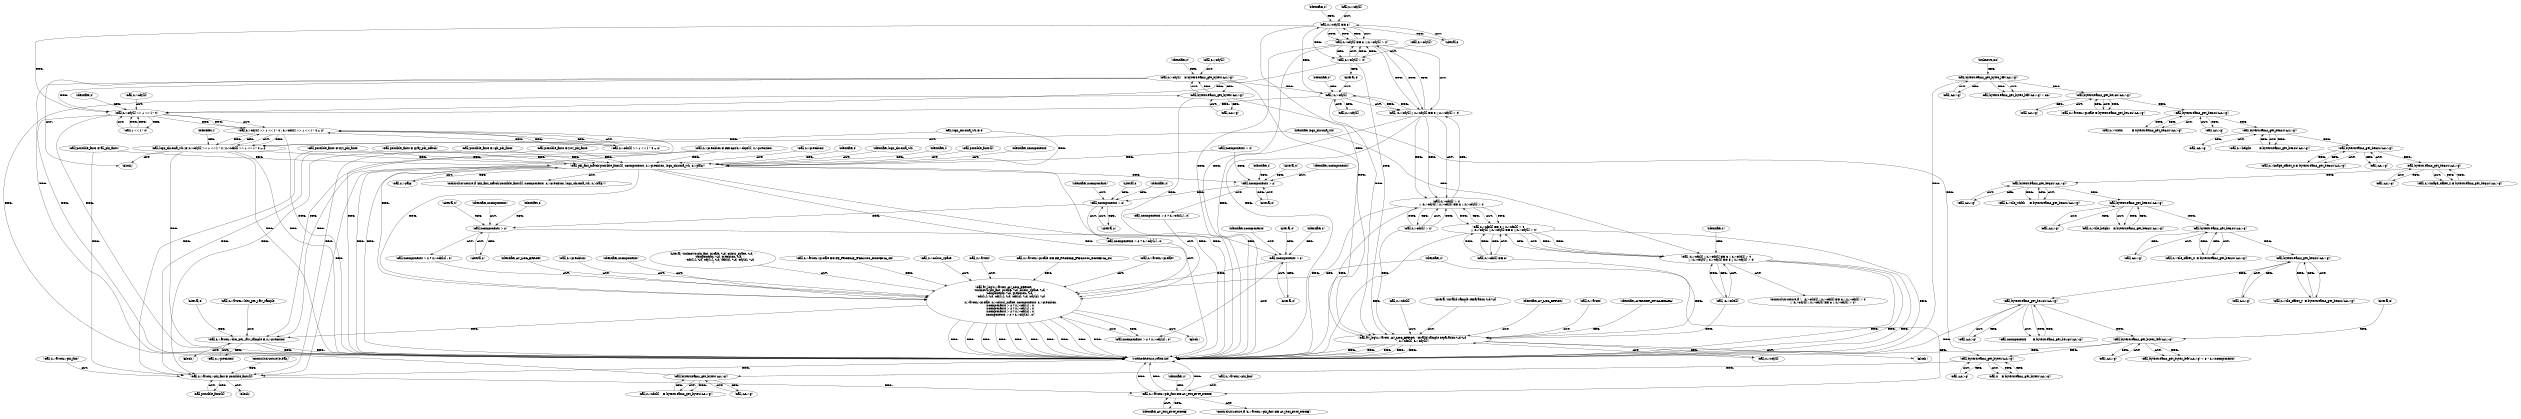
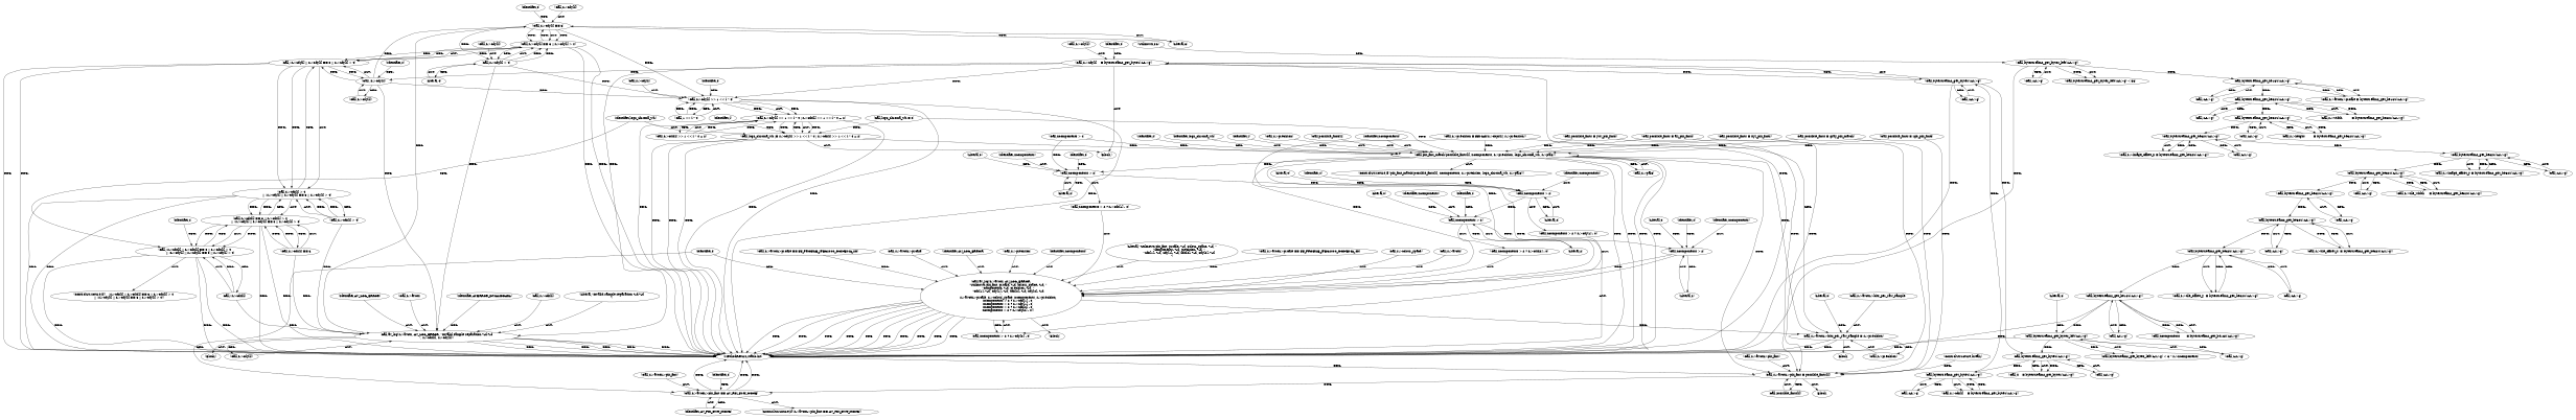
  digraph {
    n1 [label="(Call,s->cdy[i] == 3)"]
    n2 [label="(Call,s->cdy[i] == 3 || s->cdy[i] > 4)"]
    n3 [label="(Call,s->cdy[i] > 4)"]
    n4 [label="(Call,av_log(s->avctx, AV_LOG_ERROR, \"Invalid sample separation %d/%d\n\", s->cdx[i], s->cdy[i]))"]
    n5 [label="(Call,s->cdy[i] >> 1 << i * 4)"]
    n6 [label="(Literal,3)"]
    n7 [label="(Call,!s->cdy[i] || s->cdy[i] == 3 || s->cdy[i] > 4)"]
    n8 [label="(MethodReturn,static int)"]
    n9 [label="(Literal,4)"]
    n10 [label="(Block,)"]
    n11 [label="(Call,s->cdy[i])"]
    n12 [label="(Call,s->cdy[i] >> 1 << i * 4 | s->cdx[i] >> 1 << i * 4 + 2)"]
    n13 [label="(Call,1 << i * 4)"]
    n14 [label="(Call,!s->cdy[i])"]
    n15 [label="(Call,s->cdy[i])"]
    n16 [label="(Call,s->cdx[i] > 4\n            || !s->cdy[i] || s->cdy[i] == 3 || s->cdy[i] > 4)"]
    n17 [label="(Call,s->cdy[i]    = bytestream2_get_byteu(&s->g))"]
    n18 [label="(Call,bytestream2_get_byteu(&s->g))"]
    n19 [label="(Block,)"]
    n20 [label="(Call,bytestream2_get_byteu(&s->g))"]
    n21 [label="(Call,&s->g)"]
    n22 [label="(Call,s->avctx->pix_fmt = possible_fmts[i])"]
    n23 [label="(Call,bytestream2_get_byteu(&s->g))"]
    n24 [label="(Call,x    = bytestream2_get_byteu(&s->g))"]
    n25 [label="(Call,&s->g)"]
    n26 [label="(Call,&s->g)"]
    n27 [label="(Call,s->cdx[i]    = bytestream2_get_byteu(&s->g))"]
    n28 [label="(Call,bytestream2_get_bytes_left(&s->g))"]
    n29 [label="(Call,bytestream2_get_bytes_left(&s->g) < 3 * s->ncomponents)"]
    n30 [label="(Call,&s->g)"]
    n31 [label="(Call,bytestream2_get_be16u(&s->g))"]
    n32 [label="(Call,ncomponents       = bytestream2_get_be16u(&s->g))"]
    n33 [label="(Call,&s->g)"]
    n34 [label="(Call,bytestream2_get_be32u(&s->g))"]
    n35 [label="(Call,s->tile_offset_y  = bytestream2_get_be32u(&s->g))"]
    n36 [label="(Call,&s->g)"]
    n37 [label="(Call,bytestream2_get_be32u(&s->g))"]
    n38 [label="(Call,&s->g)"]
    n39 [label="(Call,s->tile_offset_x  = bytestream2_get_be32u(&s->g))"]
    n40 [label="(Call,bytestream2_get_be32u(&s->g))"]
-   n41 [label="(Call,s->tile_height    = bytestream2_get_be32u(&s->g))"]
    n42 [label="(Call,&s->g)"]
    n43 [label="(Call,bytestream2_get_be32u(&s->g))"]
    n44 [label="(Call,&s->g)"]
    n45 [label="(Call,s->tile_width     = bytestream2_get_be32u(&s->g))"]
    n46 [label="(Call,bytestream2_get_be32u(&s->g))"]
    n47 [label="(Call,s->image_offset_y = bytestream2_get_be32u(&s->g))"]
    n48 [label="(Call,&s->g)"]
    n49 [label="(Call,bytestream2_get_be32u(&s->g))"]
    n50 [label="(Call,s->image_offset_x = bytestream2_get_be32u(&s->g))"]
    n51 [label="(Call,&s->g)"]
    n52 [label="(Call,bytestream2_get_be32u(&s->g))"]
    n53 [label="(Call,s->height         = bytestream2_get_be32u(&s->g))"]
    n54 [label="(Call,&s->g)"]
    n55 [label="(Call,bytestream2_get_be32u(&s->g))"]
    n56 [label="(Call,s->width          = bytestream2_get_be32u(&s->g))"]
    n57 [label="(Call,&s->g)"]
    n58 [label="(Call,bytestream2_get_be16u(&s->g))"]
    n59 [label="(Call,s->avctx->profile = bytestream2_get_be16u(&s->g))"]
    n60 [label="(Call,&s->g)"]
    n61 [label="(Call,bytestream2_get_bytes_left(&s->g))"]
    n62 [label="(Call,bytestream2_get_bytes_left(&s->g) < 36)"]
    n63 [label="(Call,&s->g)"]
    n64 [label="(Call,s->cdx[i] == 3 || s->cdx[i] > 4\n            || !s->cdy[i] || s->cdy[i] == 3 || s->cdy[i] > 4)"]
    n65 [label="(Call,s->cdx[i] > 4)"]
    n66 [label="(Call,!s->cdx[i] || s->cdx[i] == 3 || s->cdx[i] > 4\n            || !s->cdy[i] || s->cdy[i] == 3 || s->cdy[i] > 4)"]
    n67 [label="(Call,s->cdx[i] == 3)"]
    n68 [label="(ControlStructure,if (   !s->cdx[i] || s->cdx[i] == 3 || s->cdx[i] > 4\n            || !s->cdy[i] || s->cdy[i] == 3 || s->cdy[i] > 4))"]
    n69 [label="(Call,!s->cdx[i])"]
    n70 [label="(Call,log2_chroma_wh |= s->cdy[i] >> 1 << i * 4 | s->cdx[i] >> 1 << i * 4 + 2)"]
    n71 [label="(Call,s->cdx[i] >> 1 << i * 4 + 2)"]
    n72 [label="(Call,pix_fmt_match(possible_fmts[i], ncomponents, s->precision, log2_chroma_wh, s->pal8))"]
    n73 [label="(Call,av_log(s->avctx, AV_LOG_ERROR,\n               \"Unknown pix_fmt, profile: %d, colour_space: %d, \"\n               \"components: %d, precision: %d, \"\n               \"cdx[1]: %d, cdy[1]: %d, cdx[2]: %d, cdy[2]: %d\n\",\n               s->avctx->profile, s->colour_space, ncomponents, s->precision,\n               ncomponents > 2 ? s->cdx[1] : 0,\n               ncomponents > 2 ? s->cdy[1] : 0,\n               ncomponents > 2 ? s->cdx[2] : 0,\n               ncomponents > 2 ? s->cdy[2] : 0))"]
    n74 [label="(Call,s->avctx->bits_per_raw_sample = s->precision)"]
    n75 [label="(Call,ncomponents > 2)"]
    n76 [label="(Call,s->pal8)"]
    n77 [label="(ControlStructure,if (pix_fmt_match(possible_fmts[i], ncomponents, s->precision, log2_chroma_wh, s->pal8)))"]
    n78 [label="(Call,s->avctx->pix_fmt == AV_PIX_FMT_NONE)"]
    n79 [label="(Call,possible_fmts[i])"]
    n80 [label="(Block,)"]
    n81 [label="(Block,)"]
    n82 [label="(Call,ncomponents > 2 ? s->cdy[2] : 0)"]
    n83 [label="(Block,)"]
    n84 [label="(Call,s->precision)"]
    n85 [label="(Call,ncomponents > 2)"]
    n86 [label="(Call,ncomponents > 2 ? s->cdx[1] : 0)"]
    n87 [label="(Literal,2)"]
    n88 [label="(Identifier,AV_PIX_FMT_NONE)"]
    n89 [label="(ControlStructure,if (s->avctx->pix_fmt == AV_PIX_FMT_NONE))"]
    n90 [label="(Call,ncomponents > 2)"]
    n91 [label="(Call,ncomponents > 2 ? s->cdy[1] : 0)"]
    n92 [label="(Literal,2)"]
    n93 [label="(Call,ncomponents > 2)"]
    n94 [label="(Call,ncomponents > 2 ? s->cdx[2] : 0)"]
    n95 [label="(Literal,2)"]
    n96 [label="(Literal,2)"]
    n97 [label="(Identifier,s)"]
    n98 [label="(Identifier,s)"]
    n99 [label="(Identifier,s)"]
    n100 [label="(Identifier,s)"]
    n101 [label="(Identifier,log2_chroma_wh)"]
    n102 [label="(Identifier,s)"]
    n103 [label="(Literal,\"Unknown pix_fmt, profile: %d, colour_space: %d, \"\n               \"components: %d, precision: %d, \"\n               \"cdx[1]: %d, cdy[1]: %d, cdx[2]: %d, cdy[2]: %d\n\")"]
    n104 [label="(Literal,0)"]
    n105 [label="(Call,s->avctx->profile == FF_PROFILE_JPEG2000_DCINEMA_4K)"]
    n106 [label="(Unknown,36)"]
    n107 [label="(Literal,0)"]
    n108 [label="(Literal,0)"]
    n109 [label="(Call,s->avctx->bits_per_raw_sample)"]
    n110 [label="(Identifier,s)"]
    n111 [label="(Identifier,log2_chroma_wh)"]
    n112 [label="(Identifier,AVERROR_INVALIDDATA)"]
    n113 [label="(Literal,0)"]
    n114 [label="(Identifier,ncomponents)"]
    n115 [label="(Identifier,ncomponents)"]
    n116 [label="(Identifier,i)"]
    n117 [label="(Identifier,s)"]
    n118 [label="(Call,possible_fmts = yuv_pix_fmts)"]
    n119 [label="(Call,possible_fmts = xyz_pix_fmts)"]
    n120 [label="(Identifier,ncomponents)"]
    n121 [label="(Call,s->cdy[i])"]
    n122 [label="(Identifier,i)"]
    n123 [label="(Call,s->cdx[i])"]
    n124 [label="(Identifier,s)"]
    n125 [label="(Literal,3)"]
    n126 [label="(Call,possible_fmts = all_pix_fmts)"]
    n127 [label="(Call,s->cdy[i])"]
    n128 [label="(ControlStructure,break;)"]
    n129 [label="(Identifier,s)"]
    n130 [label="(Call,s->colour_space)"]
    n131 [label="(Call,possible_fmts = rgb_pix_fmts)"]
    n132 [label="(Call,s->avctx->pix_fmt)"]
    n133 [label="(Call,s->avctx)"]
    n134 [label="(Call,s->avctx->profile == FF_PROFILE_JPEG2000_DCINEMA_2K)"]
    n135 [label="(Call,s->avctx->profile)"]
    n136 [label="(Identifier,s)"]
    n137 [label="(Call,s->precision)"]
    n138 [label="(Identifier,AV_LOG_ERROR)"]
    n139 [label="(Call,s->cdy[i])"]
    n140 [label="(Identifier,ncomponents)"]
    n141 [label="(Literal,\"Invalid sample separation %d/%d\n\")"]
    n142 [label="(Literal,0)"]
    n143 [label="(Call,s->precision)"]
    n144 [label="(Call,possible_fmts = gray_pix_match)"]
    n145 [label="(Call,log2_chroma_wh = 0)"]
    n146 [label="(Identifier,AV_LOG_ERROR)"]
    n147 [label="(Call,s->avctx->pix_fmt)"]
    n148 [label="(Call,s->precision = FFMAX(s->cbps[i], s->precision))"]
    n149 [label="(Call,possible_fmts[i])"]
    n150 [label="(Call,s->avctx)"]
    n151 [label="(Identifier,s)"]
    n152 [label="(Identifier,ncomponents)"]
    n153 [label="(Call,ncomponents > 4)"]
    n154 [label="(Identifier,s)"]
    n155 [label="(Identifier,ncomponents)"]
    n156 [label="(Call,s->cdy[i])"]
    n1 -> n2 [label="AST: "]
    n1 -> n2 [label="DDG: "]
    n1 -> n2 [label="DDG: "]
    n1 -> n3 [label="DDG: "]
    n1 -> n4 [label="DDG: "]
    n1 -> n5 [label="DDG: "]
    n1 -> n6 [label="CFG: "]
    n2 -> n1 [label="CFG: "]
    n2 -> n3 [label="CFG: "]
    n2 -> n7 [label="AST: "]
    n2 -> n7 [label="DDG: "]
    n2 -> n7 [label="DDG: "]
    n2 -> n8 [label="DDG: "]
    n2 -> n8 [label="DDG: "]
    n3 -> n2 [label="AST: "]
    n3 -> n2 [label="DDG: "]
    n3 -> n2 [label="DDG: "]
    n3 -> n4 [label="DDG: "]
    n3 -> n5 [label="DDG: "]
    n3 -> n9 [label="CFG: "]
    n4 -> n8 [label="DDG: "]
    n4 -> n8 [label="DDG: "]
    n4 -> n8 [label="DDG: "]
    n4 -> n8 [label="DDG: "]
    n4 -> n8 [label="DDG: "]
    n4 -> n10 [label="AST: "]
    n4 -> n11 [label="CFG: "]
    n5 -> n8 [label="DDG: "]
    n5 -> n8 [label="DDG: "]
    n5 -> n12 [label="AST: "]
    n5 -> n12 [label="DDG: "]
    n5 -> n12 [label="DDG: "]
    n5 -> n13 [label="CFG: "]
    n6 -> n1 [label="AST: "]
    n7 -> n2 [label="CFG: "]
    n7 -> n8 [label="DDG: "]
    n7 -> n8 [label="DDG: "]
    n7 -> n14 [label="DDG: "]
    n7 -> n16 [label="AST: "]
    n7 -> n16 [label="DDG: "]
    n7 -> n16 [label="DDG: "]
    n8 -> n22 [label="DDG: "]
-   n9 -> n14 [label="AST: "]
+   n9 -> n3 [label="AST: "]
    n11 -> n4 [label="AST: "]
    n12 -> n8 [label="DDG: "]
    n12 -> n8 [label="DDG: "]
    n12 -> n70 [label="AST: "]
    n12 -> n70 [label="DDG: "]
    n12 -> n70 [label="DDG: "]
    n12 -> n71 [label="CFG: "]
    n13 -> n5 [label="AST: "]
    n13 -> n5 [label="DDG: "]
    n13 -> n5 [label="DDG: "]
    n14 -> n1 [label="DDG: "]
    n14 -> n4 [label="DDG: "]
    n14 -> n5 [label="DDG: "]
    n14 -> n7 [label="AST: "]
    n14 -> n7 [label="DDG: "]
    n14 -> n15 [label="CFG: "]
    n15 -> n14 [label="AST: "]
    n16 -> n7 [label="CFG: "]
    n16 -> n8 [label="DDG: "]
    n16 -> n8 [label="DDG: "]
    n16 -> n64 [label="AST: "]
    n16 -> n64 [label="DDG: "]
    n16 -> n64 [label="DDG: "]
    n16 -> n65 [label="CFG: "]
    n17 -> n4 [label="DDG: "]
    n17 -> n5 [label="DDG: "]
    n17 -> n8 [label="DDG: "]
    n17 -> n14 [label="DDG: "]
    n17 -> n18 [label="CFG: "]
    n17 -> n19 [label="AST: "]
    n18 -> n8 [label="DDG: "]
    n18 -> n17 [label="AST: "]
    n18 -> n17 [label="DDG: "]
    n18 -> n20 [label="DDG: "]
    n18 -> n21 [label="CFG: "]
    n20 -> n23 [label="DDG: "]
    n20 -> n24 [label="AST: "]
    n20 -> n24 [label="DDG: "]
    n20 -> n25 [label="CFG: "]
    n21 -> n18 [label="AST: "]
    n22 -> n78 [label="DDG: "]
    n22 -> n79 [label="CFG: "]
    n22 -> n80 [label="AST: "]
    n23 -> n18 [label="DDG: "]
    n23 -> n26 [label="CFG: "]
    n23 -> n27 [label="AST: "]
    n23 -> n27 [label="DDG: "]
    n24 -> n20 [label="CFG: "]
    n25 -> n20 [label="AST: "]
    n26 -> n23 [label="AST: "]
    n27 -> n23 [label="CFG: "]
    n28 -> n8 [label="DDG: "]
    n28 -> n20 [label="DDG: "]
    n28 -> n29 [label="AST: "]
    n28 -> n29 [label="DDG: "]
    n28 -> n30 [label="CFG: "]
    n30 -> n28 [label="AST: "]
    n31 -> n8 [label="DDG: "]
    n31 -> n28 [label="DDG: "]
    n31 -> n32 [label="AST: "]
    n31 -> n32 [label="DDG: "]
    n31 -> n33 [label="CFG: "]
    n32 -> n31 [label="CFG: "]
    n33 -> n31 [label="AST: "]
    n34 -> n31 [label="DDG: "]
    n34 -> n35 [label="AST: "]
    n34 -> n35 [label="DDG: "]
    n34 -> n36 [label="CFG: "]
    n35 -> n34 [label="CFG: "]
    n36 -> n34 [label="AST: "]
    n37 -> n34 [label="DDG: "]
    n37 -> n38 [label="CFG: "]
    n37 -> n39 [label="AST: "]
    n37 -> n39 [label="DDG: "]
    n38 -> n37 [label="AST: "]
    n39 -> n37 [label="CFG: "]
    n40 -> n37 [label="DDG: "]
-   n40 -> n41 [label="AST: "]
-   n40 -> n41 [label="DDG: "]
    n40 -> n42 [label="CFG: "]
-   n41 -> n40 [label="CFG: "]
    n42 -> n40 [label="AST: "]
    n43 -> n40 [label="DDG: "]
    n43 -> n44 [label="CFG: "]
    n43 -> n45 [label="AST: "]
    n43 -> n45 [label="DDG: "]
    n44 -> n43 [label="AST: "]
    n45 -> n43 [label="CFG: "]
    n46 -> n43 [label="DDG: "]
    n46 -> n47 [label="AST: "]
    n46 -> n47 [label="DDG: "]
    n46 -> n48 [label="CFG: "]
    n47 -> n46 [label="CFG: "]
    n48 -> n46 [label="AST: "]
    n49 -> n46 [label="DDG: "]
    n49 -> n50 [label="AST: "]
    n49 -> n50 [label="DDG: "]
    n49 -> n51 [label="CFG: "]
    n50 -> n49 [label="CFG: "]
    n51 -> n49 [label="AST: "]
    n52 -> n49 [label="DDG: "]
    n52 -> n53 [label="AST: "]
    n52 -> n53 [label="DDG: "]
    n52 -> n54 [label="CFG: "]
    n53 -> n52 [label="CFG: "]
    n54 -> n52 [label="AST: "]
    n55 -> n52 [label="DDG: "]
    n55 -> n56 [label="AST: "]
    n55 -> n56 [label="DDG: "]
    n55 -> n57 [label="CFG: "]
    n56 -> n55 [label="CFG: "]
    n57 -> n55 [label="AST: "]
    n58 -> n55 [label="DDG: "]
    n58 -> n59 [label="AST: "]
    n58 -> n59 [label="DDG: "]
    n58 -> n60 [label="CFG: "]
    n59 -> n58 [label="CFG: "]
    n60 -> n58 [label="AST: "]
    n61 -> n8 [label="DDG: "]
    n61 -> n58 [label="DDG: "]
    n61 -> n62 [label="AST: "]
    n61 -> n62 [label="DDG: "]
    n61 -> n63 [label="CFG: "]
    n63 -> n61 [label="AST: "]
    n64 -> n8 [label="DDG: "]
    n64 -> n8 [label="DDG: "]
    n64 -> n16 [label="CFG: "]
    n64 -> n66 [label="AST: "]
    n64 -> n66 [label="DDG: "]
    n64 -> n66 [label="DDG: "]
    n64 -> n67 [label="CFG: "]
    n65 -> n4 [label="DDG: "]
    n65 -> n16 [label="AST: "]
    n65 -> n16 [label="DDG: "]
    n65 -> n16 [label="DDG: "]
    n66 -> n8 [label="DDG: "]
    n66 -> n8 [label="DDG: "]
    n66 -> n8 [label="DDG: "]
    n66 -> n64 [label="CFG: "]
    n66 -> n68 [label="AST: "]
    n66 -> n69 [label="CFG: "]
    n67 -> n4 [label="DDG: "]
    n67 -> n64 [label="AST: "]
    n67 -> n64 [label="DDG: "]
    n67 -> n64 [label="DDG: "]
    n69 -> n4 [label="DDG: "]
    n69 -> n66 [label="AST: "]
    n69 -> n66 [label="DDG: "]
    n70 -> n8 [label="DDG: "]
    n70 -> n8 [label="DDG: "]
    n70 -> n8 [label="DDG: "]
    n70 -> n12 [label="CFG: "]
    n70 -> n19 [label="AST: "]
    n70 -> n72 [label="DDG: "]
    n71 -> n12 [label="AST: "]
    n71 -> n12 [label="DDG: "]
    n71 -> n12 [label="DDG: "]
    n72 -> n8 [label="DDG: "]
    n72 -> n8 [label="DDG: "]
    n72 -> n8 [label="DDG: "]
    n72 -> n8 [label="DDG: "]
    n72 -> n8 [label="DDG: "]
    n72 -> n22 [label="DDG: "]
    n72 -> n73 [label="DDG: "]
    n72 -> n74 [label="DDG: "]
    n72 -> n75 [label="DDG: "]
    n72 -> n76 [label="CFG: "]
    n72 -> n77 [label="AST: "]
    n73 -> n8 [label="DDG: "]
    n73 -> n8 [label="DDG: "]
    n73 -> n8 [label="DDG: "]
    n73 -> n8 [label="DDG: "]
    n73 -> n8 [label="DDG: "]
    n73 -> n8 [label="DDG: "]
    n73 -> n8 [label="DDG: "]
    n73 -> n8 [label="DDG: "]
    n73 -> n8 [label="DDG: "]
    n73 -> n8 [label="DDG: "]
    n73 -> n74 [label="DDG: "]
    n73 -> n81 [label="AST: "]
    n73 -> n82 [label="CFG: "]
    n74 -> n8 [label="DDG: "]
    n74 -> n8 [label="DDG: "]
    n74 -> n83 [label="AST: "]
    n74 -> n84 [label="CFG: "]
    n75 -> n85 [label="DDG: "]
    n75 -> n86 [label="AST: "]
    n75 -> n87 [label="CFG: "]
    n76 -> n72 [label="AST: "]
    n78 -> n8 [label="DDG: "]
    n78 -> n8 [label="DDG: "]
    n78 -> n8 [label="DDG: "]
    n78 -> n88 [label="CFG: "]
    n78 -> n89 [label="AST: "]
    n79 -> n22 [label="AST: "]
    n82 -> n73 [label="AST: "]
    n84 -> n74 [label="AST: "]
    n85 -> n90 [label="DDG: "]
    n85 -> n91 [label="AST: "]
    n85 -> n92 [label="CFG: "]
    n86 -> n73 [label="AST: "]
    n87 -> n75 [label="AST: "]
    n88 -> n78 [label="AST: "]
    n90 -> n93 [label="DDG: "]
    n90 -> n94 [label="AST: "]
    n90 -> n95 [label="CFG: "]
    n91 -> n73 [label="AST: "]
    n92 -> n85 [label="AST: "]
    n93 -> n73 [label="DDG: "]
    n93 -> n82 [label="AST: "]
    n93 -> n96 [label="CFG: "]
    n94 -> n73 [label="AST: "]
    n95 -> n90 [label="AST: "]
    n96 -> n93 [label="AST: "]
    n97 -> n78 [label="CFG: "]
    n98 -> n1 [label="CFG: "]
    n99 -> n93 [label="CFG: "]
    n100 -> n72 [label="CFG: "]
    n101 -> n72 [label="AST: "]
    n102 -> n5 [label="CFG: "]
    n103 -> n73 [label="AST: "]
    n104 -> n85 [label="CFG: "]
    n105 -> n73 [label="DDG: "]
    n106 -> n61 [label="CFG: "]
    n107 -> n90 [label="CFG: "]
    n108 -> n75 [label="CFG: "]
    n109 -> n74 [label="AST: "]
    n110 -> n85 [label="CFG: "]
    n111 -> n66 [label="CFG: "]
    n111 -> n70 [label="AST: "]
    n112 -> n4 [label="CFG: "]
    n113 -> n74 [label="CFG: "]
    n114 -> n93 [label="AST: "]
    n115 -> n85 [label="AST: "]
    n116 -> n72 [label="CFG: "]
    n117 -> n14 [label="CFG: "]
    n118 -> n22 [label="DDG: "]
    n118 -> n72 [label="DDG: "]
    n119 -> n22 [label="DDG: "]
    n119 -> n72 [label="DDG: "]
    n120 -> n75 [label="AST: "]
    n121 -> n1 [label="AST: "]
    n122 -> n70 [label="CFG: "]
    n123 -> n4 [label="AST: "]
    n124 -> n75 [label="CFG: "]
    n125 -> n28 [label="CFG: "]
    n126 -> n22 [label="DDG: "]
    n126 -> n72 [label="DDG: "]
    n127 -> n17 [label="AST: "]
    n128 -> n22 [label="CFG: "]
    n129 -> n17 [label="CFG: "]
    n130 -> n73 [label="AST: "]
    n131 -> n22 [label="DDG: "]
    n131 -> n72 [label="DDG: "]
    n132 -> n22 [label="AST: "]
    n133 -> n73 [label="AST: "]
    n134 -> n73 [label="DDG: "]
    n135 -> n73 [label="AST: "]
    n136 -> n73 [label="CFG: "]
    n136 -> n78 [label="CFG: "]
    n137 -> n72 [label="AST: "]
    n138 -> n73 [label="AST: "]
    n139 -> n5 [label="AST: "]
    n140 -> n90 [label="AST: "]
    n141 -> n4 [label="AST: "]
    n142 -> n93 [label="CFG: "]
    n143 -> n73 [label="AST: "]
    n144 -> n22 [label="DDG: "]
    n144 -> n72 [label="DDG: "]
    n145 -> n70 [label="DDG: "]
    n145 -> n72 [label="DDG: "]
    n146 -> n4 [label="AST: "]
    n147 -> n78 [label="AST: "]
    n148 -> n72 [label="DDG: "]
    n148 -> n73 [label="DDG: "]
-   n148 -> n74 [label="DDG: "]
+   n148 -> n74 [label="CFG: "]
    n149 -> n72 [label="AST: "]
    n150 -> n4 [label="AST: "]
    n151 -> n66 [label="CFG: "]
    n152 -> n72 [label="AST: "]
    n153 -> n72 [label="DDG: "]
    n153 -> n75 [label="DDG: "]
    n154 -> n90 [label="CFG: "]
    n155 -> n73 [label="AST: "]
    n156 -> n3 [label="AST: "]
  }
